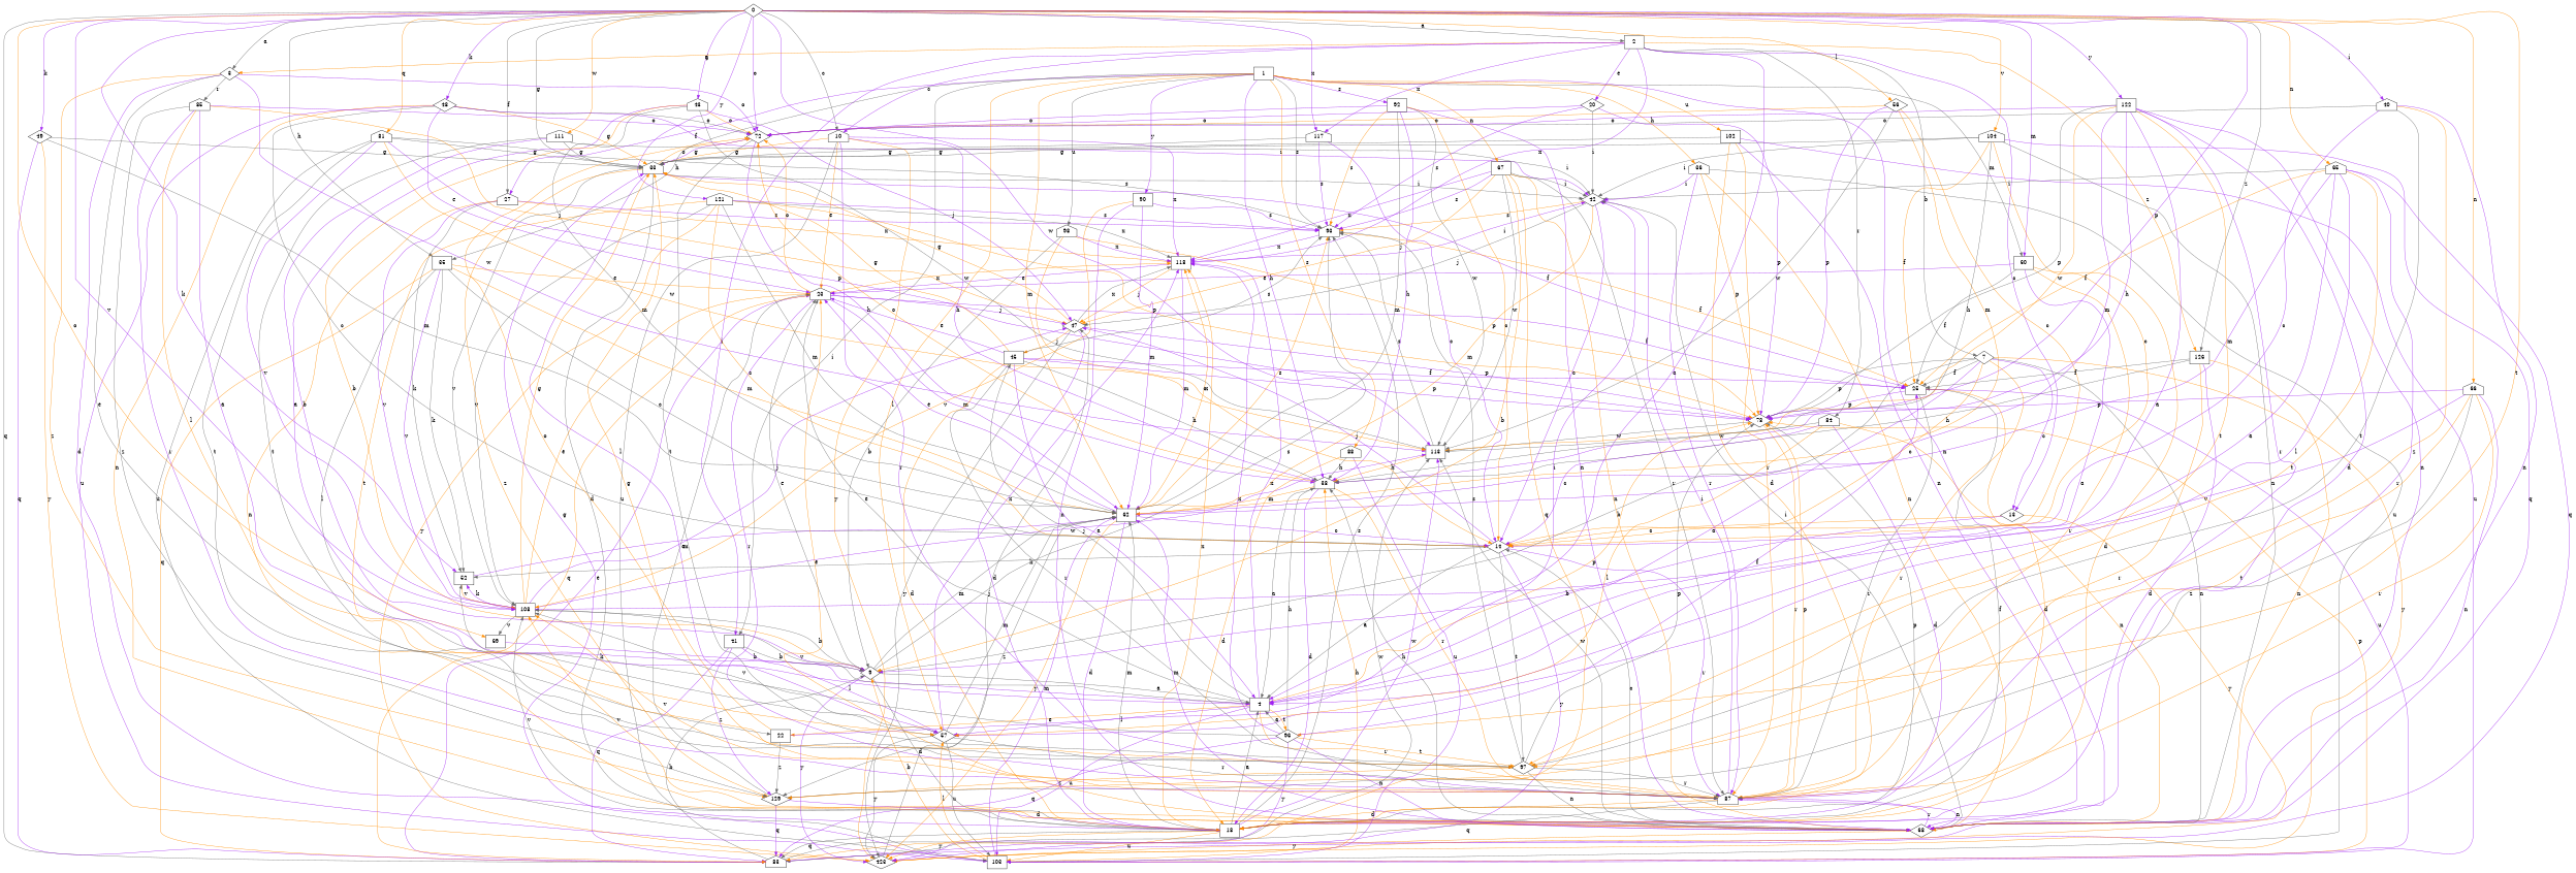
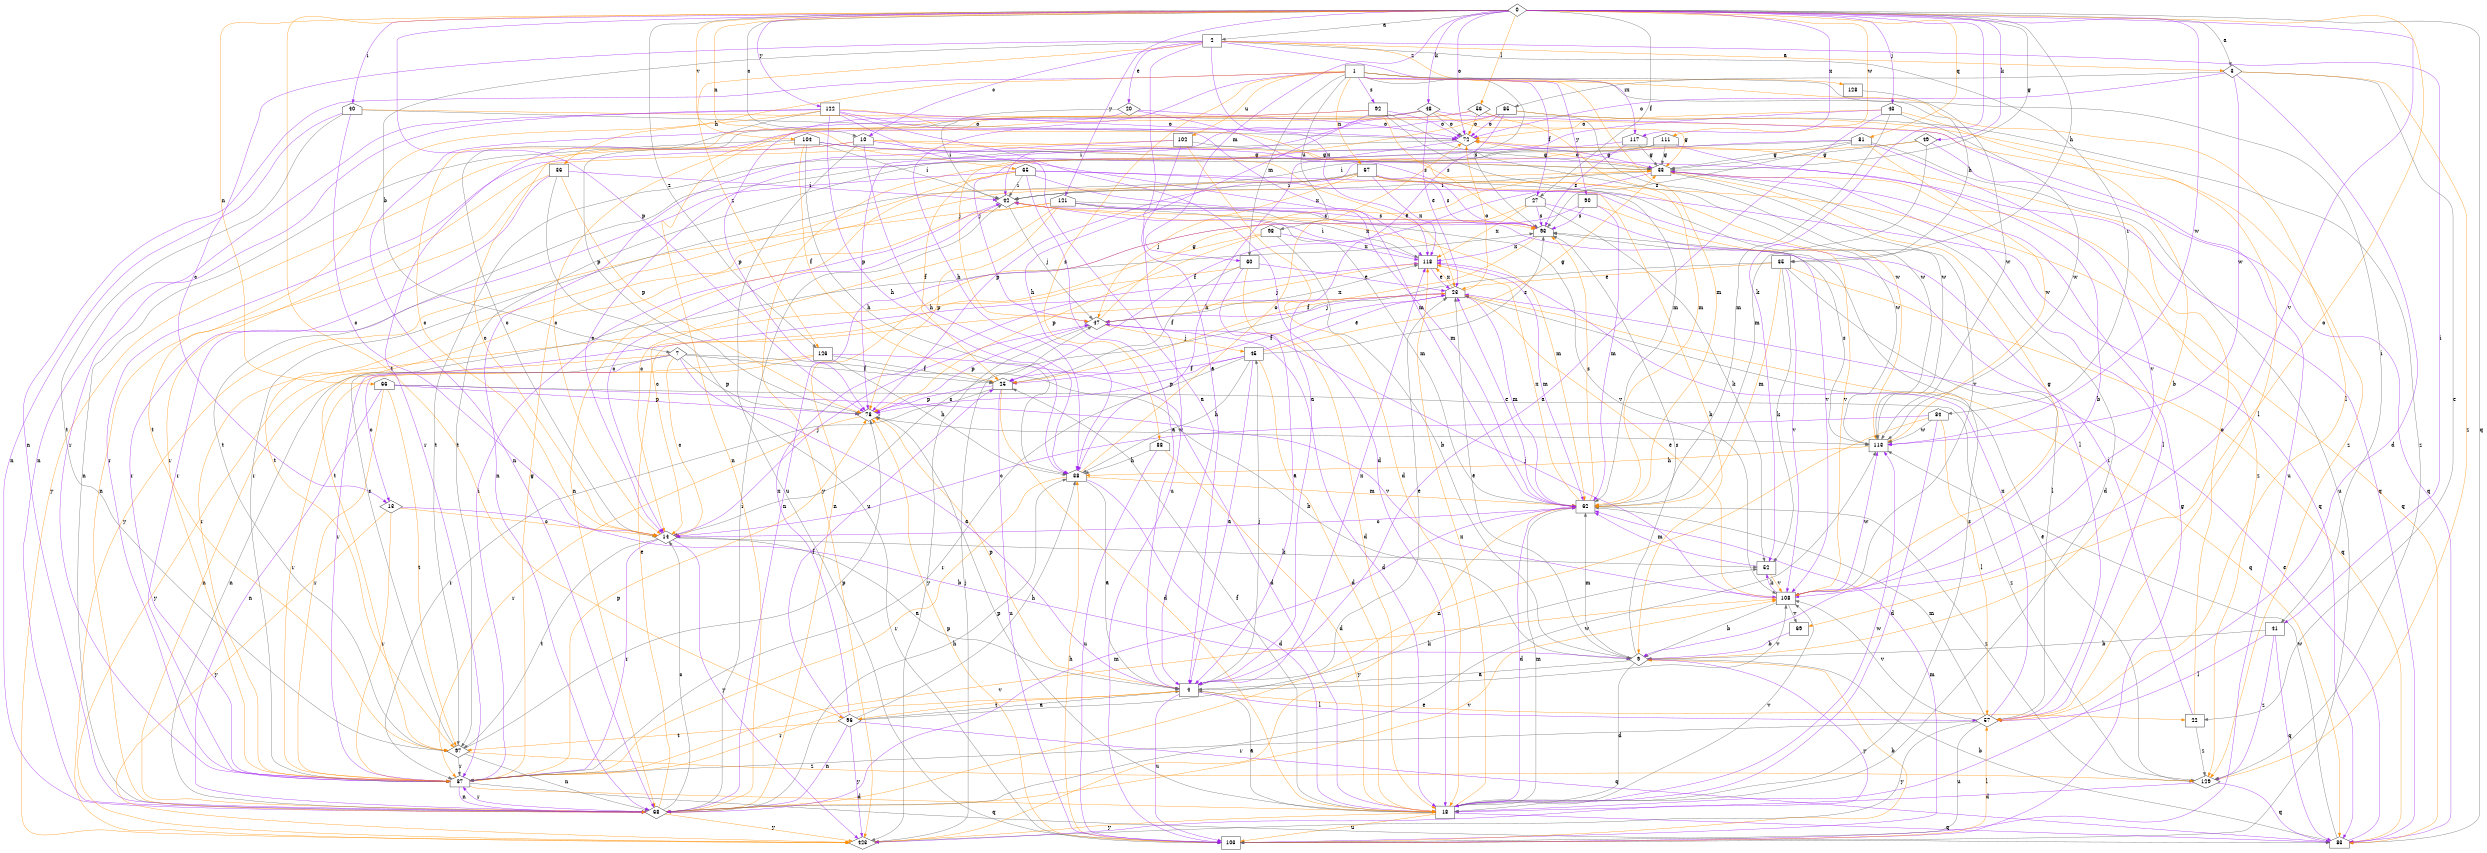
  strict digraph {
    node [shape=box]
    edge [color=purple]
    0 [shape=diamond]
    2
    3 [shape=diamond]
    10 [shape=house]
    27 [shape=house]
    33 [shape=house]
    35
    40 [shape=house]
    43 [shape=house]
    48 [shape=diamond]
    49 [shape=diamond]
    52
    56 [shape=diamond]
    60
    65 [shape=house]
    66 [shape=house]
    69
    72 [shape=diamond]
    78 [shape=diamond]
    81 [shape=house]
    83 [shape=house]
    96 [shape=diamond]
    104 [shape=house]
    108
    111 [shape=house]
    113
    117 [shape=house]
    121 [shape=house]
    122
    126
    41
    4
    7 [shape=diamond]
    13 [shape=diamond]
    20 [shape=diamond]
    84 [shape=house]
    118
+   128
    18
    22
    85 [shape=house]
    129 [shape=diamond]
    38 [shape=house]
    23 [shape=house]
    87 [shape=house]
    103
    n47 [label=423 shape=diamond]
    68 [shape=diamond]
    93 [shape=house]
    57 [shape=diamond]
    n51 [label=25 shape=house]
    42 [shape=diamond]
    62
    14 [shape=diamond]
    97 [shape=diamond]
    9 [shape=diamond]
    47 [shape=diamond]
    1
-   36 [shape=house]
+   36
    67
    88 [shape=house]
    90
    92
    98 [shape=house]
    102
    45
    0 -> 2 [color=gray40 label=a]
    0 -> 3 [color=gray40 label=a]
    0 -> 10 [color=gray40 label=c]
    0 -> 27 [color=gray40 label=f]
    0 -> 33 [color=gray40 label=g]
    0 -> 35 [color=gray40 label=h]
    0 -> 40 [label=i]
    0 -> 43 [label=j]
    0 -> 48 [label=k]
    0 -> 49 [label=k]
    0 -> 52 [label=k]
    0 -> 56 [color=darkorange label=l]
    0 -> 60 [label=m]
    0 -> 65 [color=darkorange label=n]
    0 -> 66 [color=darkorange label=n]
    0 -> 69 [color=darkorange label=o]
    0 -> 72 [label=o]
    0 -> 78 [label=p]
    0 -> 81 [color=darkorange label=q]
    0 -> 83 [color=gray40 label=q]
    0 -> 96 [color=darkorange label=t]
    0 -> 104 [color=darkorange label=v]
    0 -> 108 [label=v]
    0 -> 111 [color=darkorange label=w]
    0 -> 113 [label=w]
    0 -> 117 [label=x]
    0 -> 121 [label=y]
    0 -> 122 [label=y]
    0 -> 126 [color=gray40 label=z]
    2 -> 3 [color=darkorange label=a]
    2 -> 10 [label=c]
    2 -> 117 [label=x]
    2 -> 126 [color=darkorange label=z]
    2 -> 41 [label=i]
    2 -> 4 [label=a]
    2 -> 7 [color=gray40 label=b]
    2 -> 13 [label=c]
    2 -> 20 [label=e]
    2 -> 84 [color=gray40 label=r]
    2 -> 118 [label=x]
+   2 -> 128 [color=darkorange label=z]
    3 -> 72 [label=o]
    3 -> 113 [label=w]
    3 -> 18 [label=d]
    3 -> 22 [color=gray40 label=e]
    3 -> 85 [color=gray40 label=r]
    3 -> 129 [color=darkorange label=z]
    10 -> 33 [color=darkorange label=g]
    10 -> 118 [label=x]
    10 -> 38 [label=h]
    10 -> 23 [color=darkorange label=e]
    10 -> 87 [label=r]
    10 -> 103 [color=gray40 label=u]
    10 -> n47 [color=darkorange label=y]
    27 -> 52 [color=gray40 label=k]
    27 -> 108 [label=v]
    27 -> 118 [color=darkorange label=x]
    27 -> 68 [color=darkorange label=n]
    27 -> 93 [label=s]
    33 -> 72 [color=darkorange label=o]
    33 -> 108 [color=gray40 label=v]
    33 -> 18 [color=gray40 label=d]
    33 -> 129 [color=darkorange label=z]
    33 -> 57 [label=l]
    33 -> n51 [label=f]
    33 -> 42 [color=gray40 label=i]
    35 -> 52 [color=gray40 label=k]
    35 -> 83 [color=darkorange label=q]
    35 -> 108 [label=v]
    35 -> 23 [color=darkorange label=e]
    35 -> 57 [color=gray40 label=l]
    35 -> 62 [color=darkorange label=m]
    35 -> 14 [color=gray40 label=c]
    40 -> 72 [color=gray40 label=o]
    40 -> 129 [color=darkorange label=z]
    40 -> 68 [label=n]
    40 -> 14 [label=c]
    40 -> 97 [color=gray40 label=t]
    43 -> 72 [color=darkorange label=o]
    43 -> 113 [color=gray40 label=w]
    43 -> 4 [label=a]
    43 -> 62 [color=gray40 label=m]
    43 -> 9 [color=darkorange label=b]
    43 -> 47 [label=j]
    48 -> 33 [color=darkorange label=g]
    48 -> 72 [color=gray40 label=o]
    48 -> 23 [label=e]
    48 -> 103 [label=u]
    48 -> 68 [color=darkorange label=n]
    48 -> 42 [label=i]
    48 -> 14 [color=gray40 label=c]
    49 -> 33 [color=gray40 label=g]
    49 -> 83 [label=q]
    49 -> n47 [color=darkorange label=y]
    49 -> 62 [color=gray40 label=m]
    52 -> 108 [color=darkorange label=v]
    52 -> 62 [label=m]
    56 -> 72 [color=darkorange label=o]
    56 -> 78 [label=p]
    56 -> 113 [color=gray40 label=w]
    56 -> 62 [color=darkorange label=m]
    56 -> 14 [color=darkorange label=c]
    60 -> 4 [label=a]
    60 -> 18 [color=darkorange label=d]
    60 -> 23 [label=e]
    60 -> 87 [color=darkorange label=r]
    60 -> n51 [color=gray40 label=f]
    65 -> 83 [label=q]
    65 -> 4 [label=a]
    65 -> 87 [label=r]
    65 -> 57 [label=l]
    65 -> n51 [color=darkorange label=f]
    65 -> 42 [color=gray40 label=i]
    65 -> 62 [label=m]
    65 -> 97 [color=darkorange label=t]
    66 -> 78 [label=p]
    66 -> 108 [label=v]
    66 -> 129 [color=gray40 label=z]
    66 -> 87 [color=darkorange label=r]
    66 -> 68 [label=n]
    66 -> 97 [color=darkorange label=t]
    69 -> 9 [label=b]
    72 -> 33 [label=g]
    72 -> 38 [label=h]
    72 -> 97 [color=gray40 label=t]
    78 -> 113 [color=gray40 label=w]
    78 -> 87 [color=darkorange label=r]
    81 -> 33 [color=gray40 label=g]
    81 -> 78 [label=p]
    81 -> 108 [label=v]
    81 -> 113 [color=darkorange label=w]
    81 -> 103 [color=gray40 label=u]
    81 -> 93 [color=gray40 label=s]
    81 -> 97 [color=gray40 label=t]
    83 -> 113 [color=gray40 label=w]
    83 -> 23 [label=e]
    83 -> 9 [color=gray40 label=b]
    96 -> 52 [color=gray40 label=k]
    96 -> 83 [label=q]
    96 -> 4 [color=gray40 label=a]
    96 -> 118 [label=x]
    96 -> 38 [color=gray40 label=h]
    96 -> n47 [label=y]
    96 -> 68 [label=n]
    96 -> n51 [label=f]
    96 -> 97 [color=darkorange label=t]
    104 -> 33 [color=gray40 label=g]
    104 -> 83 [label=q]
    104 -> 38 [color=gray40 label=h]
    104 -> 68 [color=gray40 label=n]
    104 -> n51 [color=darkorange label=f]
    104 -> 42 [color=gray40 label=i]
    104 -> 14 [color=darkorange label=c]
    108 -> 33 [color=darkorange label=g]
    108 -> 52 [label=k]
    108 -> 69 [color=gray40 label=v]
    108 -> 113 [label=w]
    108 -> 23 [color=darkorange label=e]
    108 -> 9 [color=gray40 label=b]
    108 -> 47 [label=j]
    111 -> 33 [color=gray40 label=g]
    111 -> 42 [color=gray40 label=i]
    111 -> 97 [color=gray40 label=t]
    111 -> 9 [label=b]
    113 -> 38 [color=darkorange label=h]
    113 -> 93 [color=gray40 label=s]
    117 -> 33 [color=gray40 label=g]
    117 -> 93 [label=s]
    117 -> 14 [label=c]
    121 -> 78 [color=darkorange label=p]
    121 -> 108 [color=gray40 label=v]
    121 -> 118 [color=gray40 label=x]
    121 -> n47 [color=darkorange label=y]
    121 -> 93 [label=s]
    121 -> 62 [color=gray40 label=m]
    121 -> 14 [color=darkorange label=c]
    121 -> 97 [color=darkorange label=t]
    122 -> 72 [label=o]
    122 -> 78 [color=gray40 label=p]
    122 -> 113 [color=darkorange label=w]
    122 -> 4 [label=a]
    122 -> 18 [label=d]
    122 -> 38 [label=h]
    122 -> 87 [label=r]
    122 -> 68 [label=n]
    122 -> 62 [label=m]
    122 -> 97 [color=darkorange label=t]
    126 -> 18 [label=d]
    126 -> 38 [color=gray40 label=h]
    126 -> 87 [color=darkorange label=r]
    126 -> 68 [color=darkorange label=n]
    126 -> n51 [color=gray40 label=f]
    41 -> 83 [label=q]
    41 -> 129 [label=z]
    41 -> 57 [label=l]
    41 -> 9 [color=gray40 label=b]
    4 -> 78 [color=darkorange label=p]
    4 -> 96 [color=darkorange label=t]
    4 -> 108 [color=gray40 label=v]
    4 -> 118 [label=x]
    4 -> 22 [color=darkorange label=e]
    4 -> 23 [color=gray40 label=e]
    4 -> 87 [color=darkorange label=r]
    4 -> 103 [label=u]
    4 -> 57 [label=l]
    4 -> 45 [color=gray40 label=j]
    7 -> 78 [color=gray40 label=p]
    7 -> 4 [label=a]
    7 -> 13 [label=c]
-   7 -> 87 [color=darkorange label=r]
+   13 -> 87 [color=darkorange label=r]
    7 -> n47 [color=darkorange label=y]
    7 -> 68 [color=gray40 label=n]
    7 -> n51 [color=gray40 label=f]
    7 -> 14 [color=darkorange label=c]
    7 -> 9 [color=gray40 label=b]
    13 -> n47 [color=darkorange label=y]
    13 -> 14 [color=darkorange label=c]
    13 -> 9 [label=b]
    20 -> 72 [label=o]
    20 -> 78 [label=p]
    20 -> 93 [label=s]
    20 -> 42 [color=gray40 label=i]
    84 -> 113 [color=gray40 label=w]
    84 -> 18 [label=d]
    84 -> 68 [color=darkorange label=n]
    84 -> 57 [color=darkorange label=l]
    84 -> 14 [label=c]
    118 -> 23 [label=e]
    118 -> 42 [label=i]
    118 -> 62 [label=m]
    118 -> 47 [color=darkorange label=j]
+   128 -> 113 [color=gray40 label=w]
    18 -> 78 [color=gray40 label=p]
-   18 -> 83 [color=gray40 label=q]
+   18 -> 83 [label=q]
    18 -> 108 [color=gray40 label=v]
    18 -> 113 [label=w]
    18 -> 4 [color=gray40 label=a]
    18 -> 118 [color=darkorange label=x]
    18 -> 103 [color=darkorange label=u]
    18 -> n47 [color=darkorange label=y]
    18 -> 93 [color=gray40 label=s]
    18 -> n51 [color=gray40 label=f]
    18 -> 62 [color=gray40 label=m]
    22 -> 72 [color=darkorange label=o]
    22 -> 129 [color=gray40 label=z]
    22 -> 42 [label=i]
    85 -> 72 [label=o]
    85 -> 4 [label=a]
    85 -> 129 [color=gray40 label=z]
    85 -> 87 [label=r]
    85 -> 57 [color=darkorange label=l]
    85 -> 47 [color=darkorange label=j]
    129 -> 83 [label=q]
    129 -> 18 [label=d]
    129 -> 23 [color=gray40 label=e]
    38 -> 72 [color=darkorange label=o]
    38 -> 4 [color=gray40 label=a]
    38 -> 18 [label=d]
    38 -> 87 [color=darkorange label=r]
    38 -> 62 [color=darkorange label=m]
    23 -> 72 [color=darkorange label=o]
    23 -> 83 [color=darkorange label=q]
    23 -> 118 [color=darkorange label=x]
    23 -> 87 [label=r]
    23 -> n51 [label=f]
    23 -> 62 [label=m]
    23 -> 47 [label=j]
    87 -> 33 [color=darkorange label=g]
    87 -> 78 [color=darkorange label=p]
    87 -> 83 [color=gray40 label=q]
    87 -> 108 [color=darkorange label=v]
    87 -> 18 [color=darkorange label=d]
    87 -> 68 [label=n]
    87 -> 42 [label=i]
    103 -> 33 [label=g]
    103 -> 78 [color=darkorange label=p]
    103 -> 38 [color=darkorange label=h]
    103 -> 57 [color=darkorange label=l]
    103 -> 62 [label=m]
    103 -> 9 [color=darkorange label=b]
    n47 -> 47 [color=gray40 label=j]
    68 -> 108 [color=darkorange label=v]
    68 -> 113 [color=gray40 label=w]
    68 -> 38 [color=gray40 label=h]
    68 -> 23 [color=darkorange label=e]
    68 -> 87 [label=r]
    68 -> n47 [color=darkorange label=y]
    68 -> 42 [color=gray40 label=i]
    68 -> 62 [label=m]
    68 -> 14 [color=gray40 label=c]
    93 -> 118 [label=x]
    93 -> n51 [color=darkorange label=f]
    57 -> 108 [color=gray40 label=v]
    57 -> 118 [label=x]
    57 -> 87 [color=gray40 label=r]
    57 -> 103 [color=gray40 label=u]
    57 -> n47 [color=gray40 label=y]
    57 -> 62 [color=gray40 label=m]
    n51 -> 78 [label=p]
    n51 -> 18 [color=darkorange label=d]
    n51 -> 87 [color=gray40 label=r]
    n51 -> 103 [label=u]
    42 -> 93 [color=darkorange label=s]
    42 -> 62 [color=darkorange label=m]
    42 -> 14 [label=c]
    42 -> 47 [color=gray40 label=j]
    62 -> 118 [color=darkorange label=x]
    62 -> 18 [label=d]
    62 -> 129 [color=gray40 label=z]
    62 -> 23 [label=e]
    62 -> n47 [color=darkorange label=y]
    62 -> 93 [color=darkorange label=s]
    62 -> 14 [label=c]
    14 -> 52 [color=gray40 label=k]
    14 -> 4 [color=gray40 label=a]
    14 -> 87 [label=r]
    14 -> n47 [label=y]
    14 -> 97 [color=gray40 label=t]
    14 -> 47 [label=j]
    97 -> 78 [color=gray40 label=p]
    97 -> 129 [color=darkorange label=z]
    97 -> 87 [color=gray40 label=r]
    97 -> 68 [color=gray40 label=n]
    97 -> 93 [color=gray40 label=s]
    9 -> 4 [color=gray40 label=a]
    9 -> 18 [color=gray40 label=d]
    9 -> 23 [color=gray40 label=e]
    9 -> n47 [label=y]
    9 -> 93 [color=gray40 label=s]
    9 -> 62 [color=gray40 label=m]
    47 -> 33 [color=darkorange label=g]
    47 -> 78 [label=p]
    47 -> 118 [color=gray40 label=x]
    47 -> 18 [label=d]
    47 -> n47 [color=gray40 label=y]
    47 -> 45 [color=darkorange label=j]
    1 -> 27 [label=f]
    1 -> 35 [color=gray40 label=h]
    1 -> 60 [color=gray40 label=m]
    1 -> 41 [color=gray40 label=i]
    1 -> 38 [label=h]
    1 -> 68 [label=n]
    1 -> 93 [color=gray40 label=s]
    1 -> 57 [color=darkorange label=l]
    1 -> 62 [color=darkorange label=m]
    1 -> 36 [color=darkorange label=h]
    1 -> 67 [color=darkorange label=n]
    1 -> 88 [color=darkorange label=s]
    1 -> 90 [label=y]
    1 -> 92 [label=s]
    1 -> 98 [color=gray40 label=u]
    1 -> 102 [color=darkorange label=u]
    36 -> 78 [color=darkorange label=p]
    36 -> 87 [label=r]
    36 -> 103 [color=gray40 label=u]
    36 -> 68 [color=darkorange label=n]
    36 -> 42 [label=i]
    67 -> 83 [color=darkorange label=q]
    67 -> 113 [color=gray40 label=w]
    67 -> 118 [label=x]
    67 -> 87 [color=gray40 label=r]
    67 -> 68 [color=darkorange label=n]
    67 -> 93 [label=s]
    67 -> 42 [color=gray40 label=i]
    67 -> 9 [color=darkorange label=b]
    67 -> 47 [color=darkorange label=j]
    88 -> 18 [color=darkorange label=d]
    88 -> 38 [color=gray40 label=h]
    88 -> 103 [label=u]
    90 -> 108 [color=darkorange label=v]
    90 -> 68 [label=n]
    90 -> 93 [label=s]
    90 -> 62 [label=m]
    92 -> 72 [label=o]
    92 -> 113 [color=gray40 label=w]
    92 -> 38 [label=h]
    92 -> 68 [label=n]
    92 -> 93 [color=darkorange label=s]
    92 -> 62 [color=gray40 label=m]
    92 -> 14 [color=darkorange label=c]
    98 -> 78 [color=darkorange label=p]
    98 -> 118 [label=x]
    98 -> 14 [color=darkorange label=c]
    98 -> 9 [color=gray40 label=b]
    102 -> 33 [color=gray40 label=g]
    102 -> 18 [color=darkorange label=d]
    102 -> 87 [color=darkorange label=r]
    102 -> 103 [label=u]
    102 -> 68 [label=n]
    45 -> 33 [color=darkorange label=g]
    45 -> 78 [label=p]
    45 -> 4 [label=a]
    45 -> 18 [color=darkorange label=d]
    45 -> 38 [color=gray40 label=h]
    45 -> 23 [label=e]
    45 -> 87 [color=gray40 label=r]
    45 -> 93 [color=gray40 label=s]
    45 -> n51 [label=f]
  }
